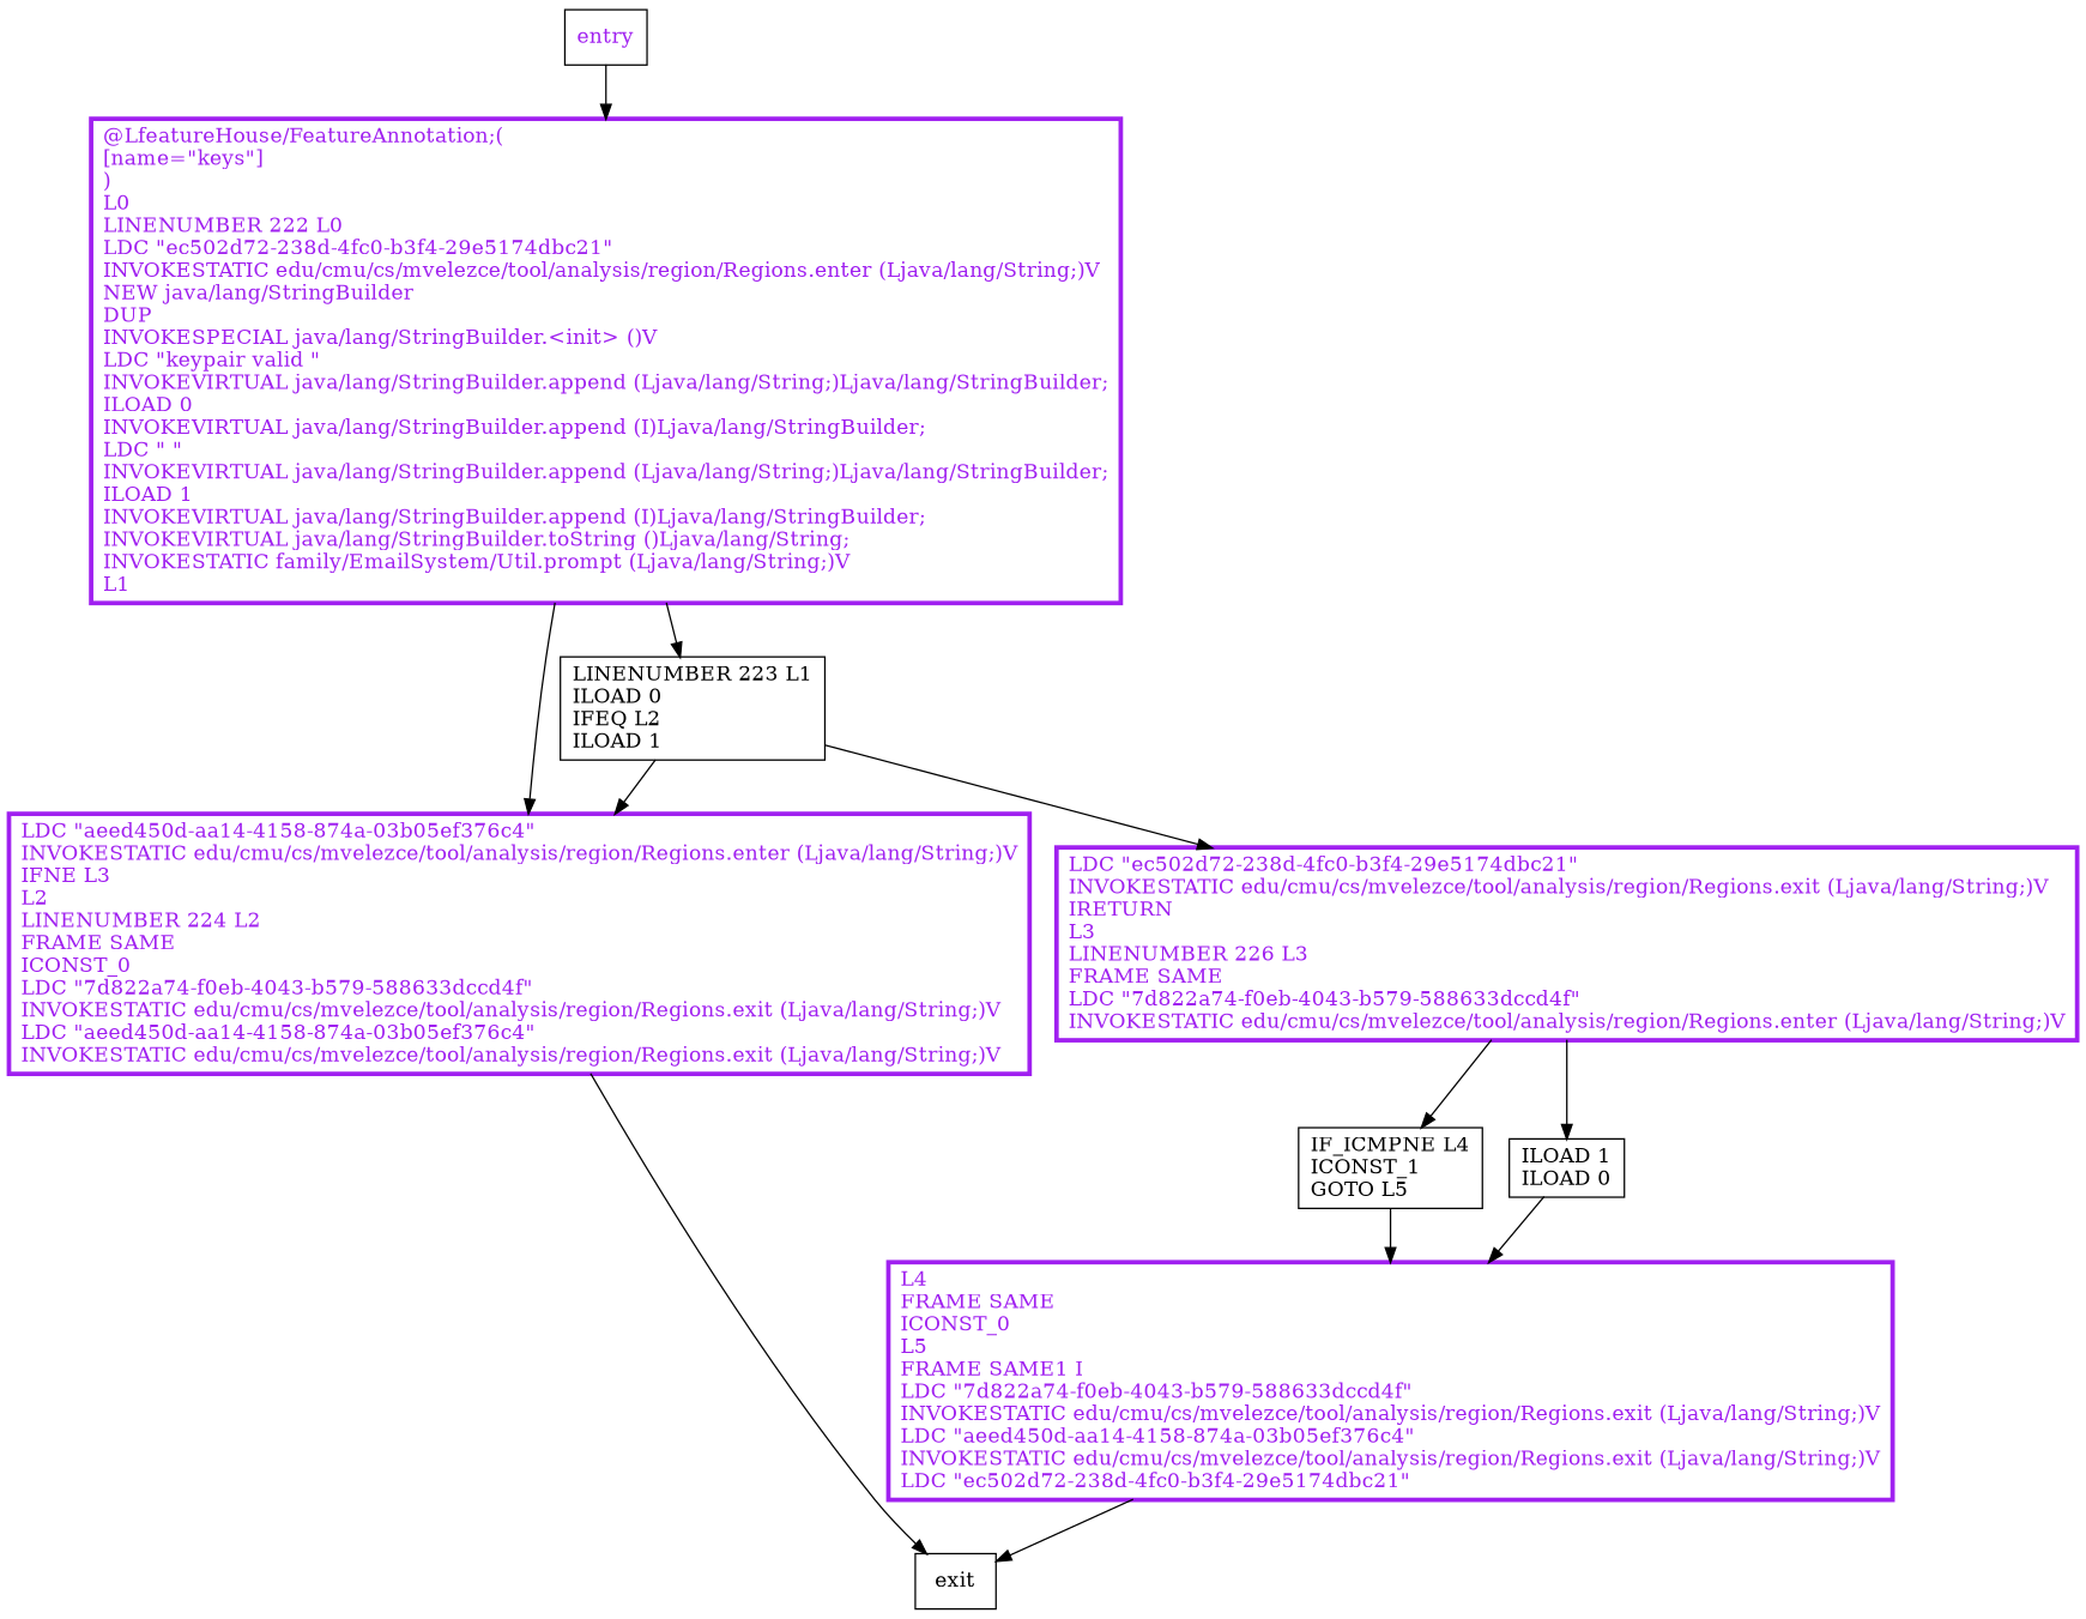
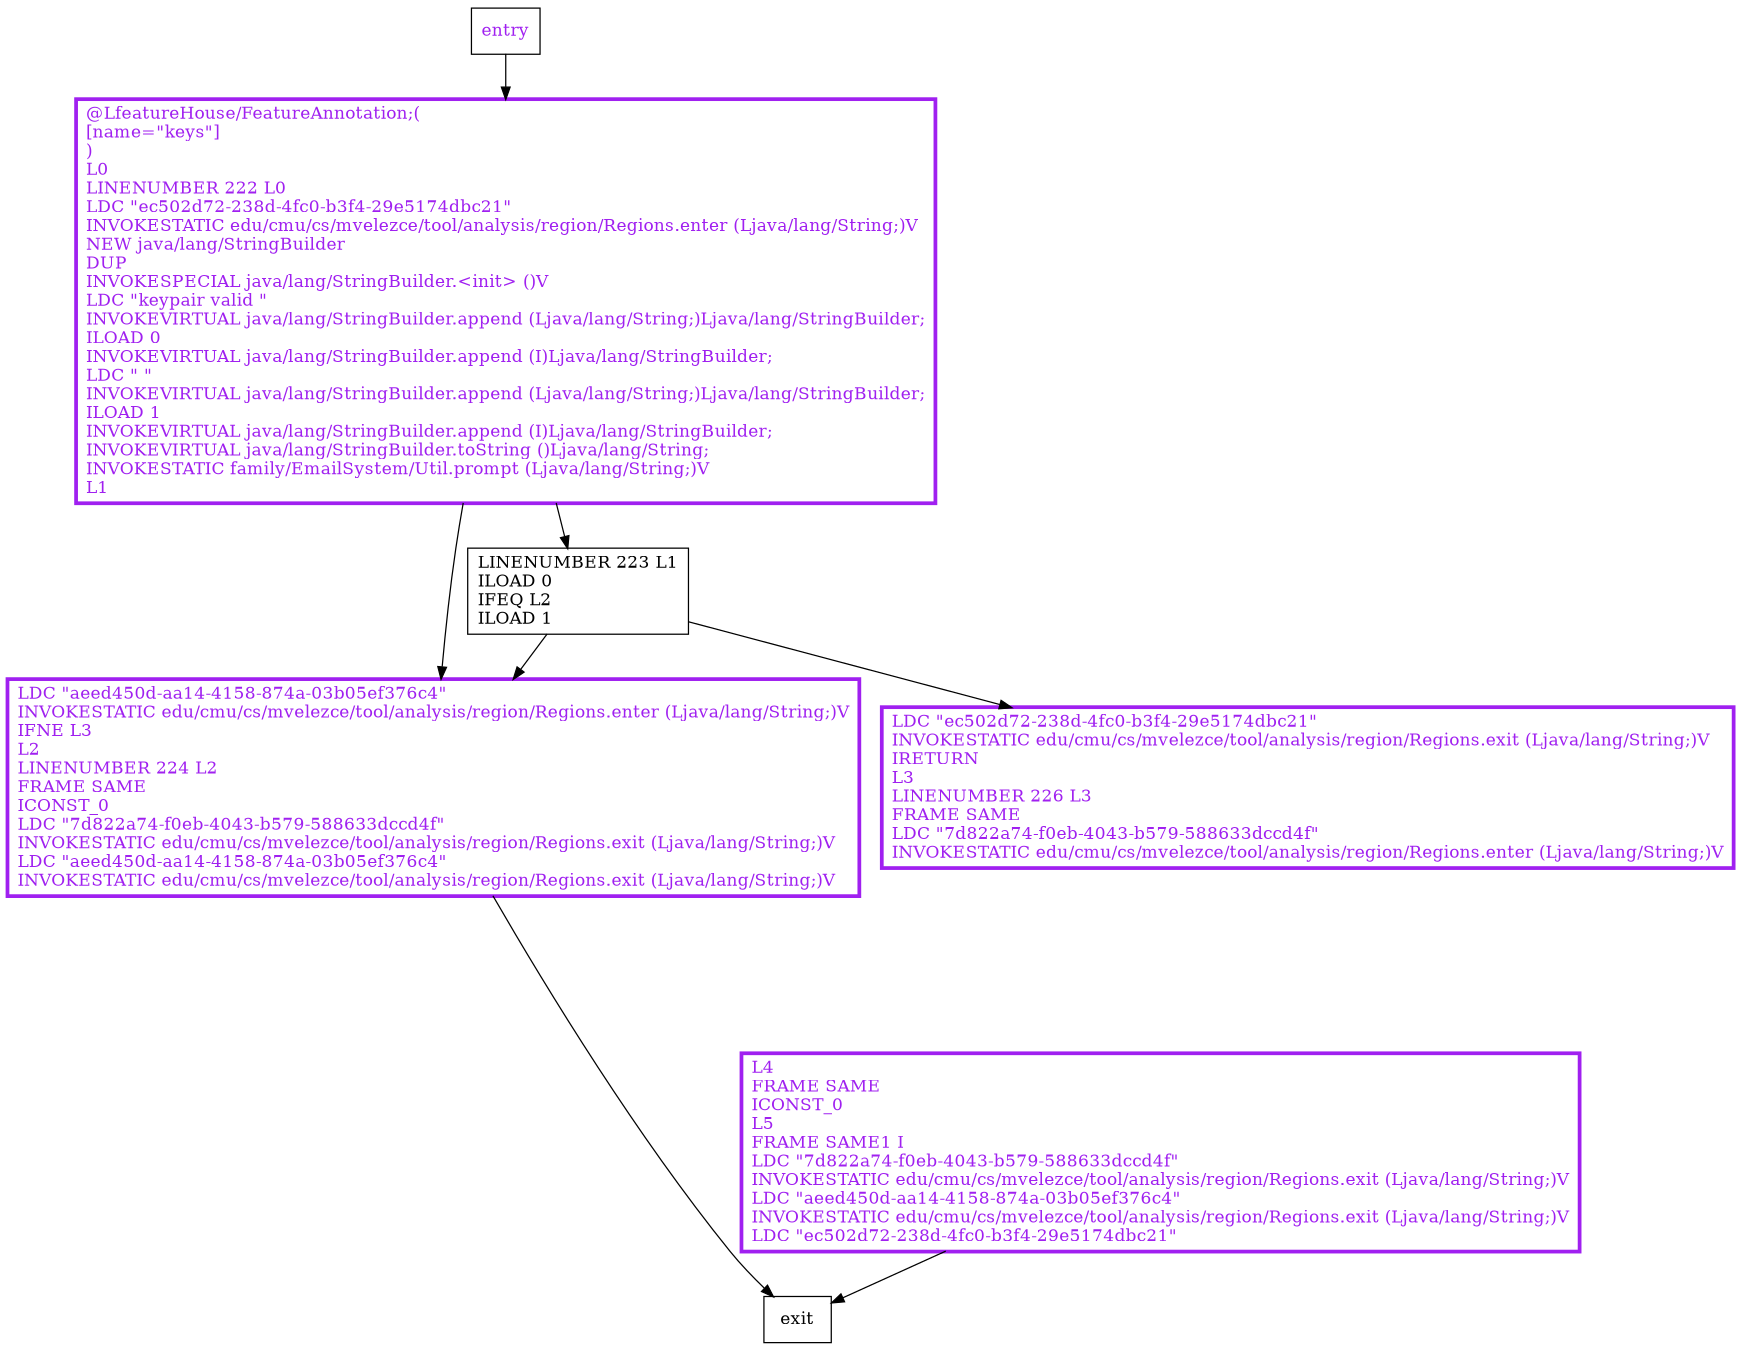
  digraph {
    node [shape=record fontcolor=purple]
-   n1 [label="IF_ICMPNE L4\lICONST_1\lGOTO L5\l" fontcolor=""]
    n2 [color=purple label="L4\lFRAME SAME\lICONST_0\lL5\lFRAME SAME1 I\lLDC \"7d822a74-f0eb-4043-b579-588633dccd4f\"\lINVOKESTATIC edu/cmu/cs/mvelezce/tool/analysis/region/Regions.exit (Ljava/lang/String;)V\lLDC \"aeed450d-aa14-4158-874a-03b05ef376c4\"\lINVOKESTATIC edu/cmu/cs/mvelezce/tool/analysis/region/Regions.exit (Ljava/lang/String;)V\lLDC \"ec502d72-238d-4fc0-b3f4-29e5174dbc21\"\l" penwidth=3]
    exit [fontcolor=""]
-   n4 [label="ILOAD 1\lILOAD 0\l" fontcolor=""]
    n5 [color=purple label="LDC \"aeed450d-aa14-4158-874a-03b05ef376c4\"\lINVOKESTATIC edu/cmu/cs/mvelezce/tool/analysis/region/Regions.enter (Ljava/lang/String;)V\lIFNE L3\lL2\lLINENUMBER 224 L2\lFRAME SAME\lICONST_0\lLDC \"7d822a74-f0eb-4043-b579-588633dccd4f\"\lINVOKESTATIC edu/cmu/cs/mvelezce/tool/analysis/region/Regions.exit (Ljava/lang/String;)V\lLDC \"aeed450d-aa14-4158-874a-03b05ef376c4\"\lINVOKESTATIC edu/cmu/cs/mvelezce/tool/analysis/region/Regions.exit (Ljava/lang/String;)V\l" penwidth=3]
    n6 [color=purple label="LDC \"ec502d72-238d-4fc0-b3f4-29e5174dbc21\"\lINVOKESTATIC edu/cmu/cs/mvelezce/tool/analysis/region/Regions.exit (Ljava/lang/String;)V\lIRETURN\lL3\lLINENUMBER 226 L3\lFRAME SAME\lLDC \"7d822a74-f0eb-4043-b579-588633dccd4f\"\lINVOKESTATIC edu/cmu/cs/mvelezce/tool/analysis/region/Regions.enter (Ljava/lang/String;)V\l" penwidth=3]
    n7 [color=purple label="@LfeatureHouse/FeatureAnnotation;(\l[name=\"keys\"]\l)\lL0\lLINENUMBER 222 L0\lLDC \"ec502d72-238d-4fc0-b3f4-29e5174dbc21\"\lINVOKESTATIC edu/cmu/cs/mvelezce/tool/analysis/region/Regions.enter (Ljava/lang/String;)V\lNEW java/lang/StringBuilder\lDUP\lINVOKESPECIAL java/lang/StringBuilder.\<init\> ()V\lLDC \"keypair valid \"\lINVOKEVIRTUAL java/lang/StringBuilder.append (Ljava/lang/String;)Ljava/lang/StringBuilder;\lILOAD 0\lINVOKEVIRTUAL java/lang/StringBuilder.append (I)Ljava/lang/StringBuilder;\lLDC \" \"\lINVOKEVIRTUAL java/lang/StringBuilder.append (Ljava/lang/String;)Ljava/lang/StringBuilder;\lILOAD 1\lINVOKEVIRTUAL java/lang/StringBuilder.append (I)Ljava/lang/StringBuilder;\lINVOKEVIRTUAL java/lang/StringBuilder.toString ()Ljava/lang/String;\lINVOKESTATIC family/EmailSystem/Util.prompt (Ljava/lang/String;)V\lL1\l" penwidth=3]
    n8 [label="LINENUMBER 223 L1\lILOAD 0\lIFEQ L2\lILOAD 1\l" fontcolor=""]
    entry
-   n1 -> n2
    n2 -> exit
-   n4 -> n2
    n5 -> exit
-   n6 -> n1
-   n6 -> n4
    n7 -> n5
    n7 -> n8
    n8 -> n5
    n8 -> n6
    entry -> n7
  }
